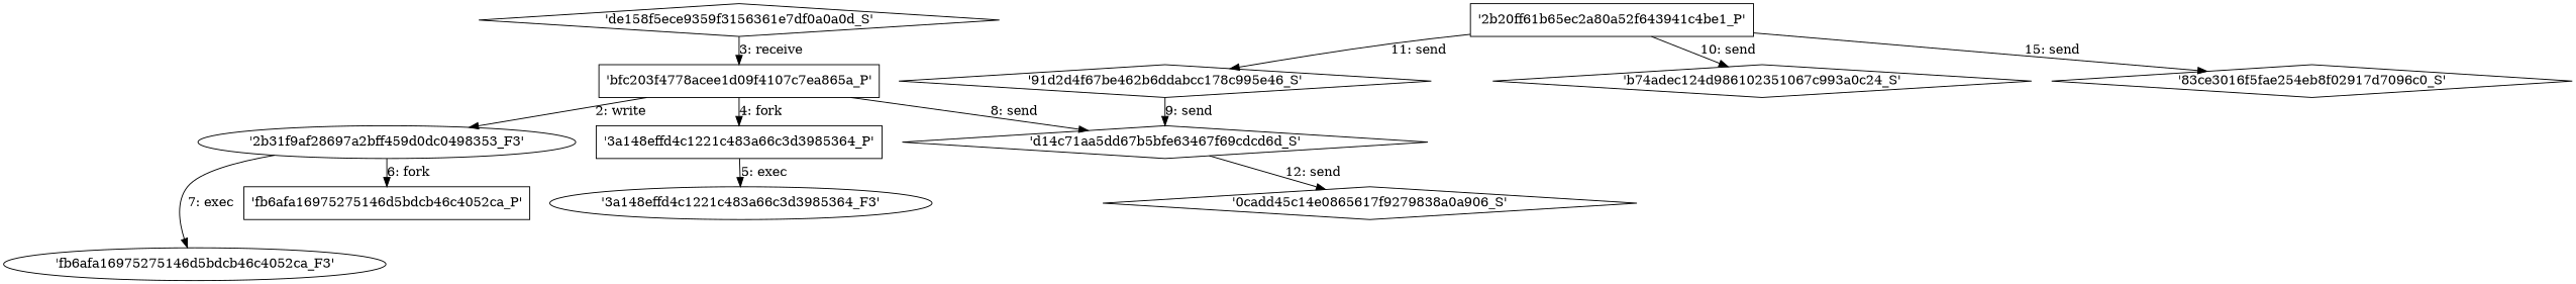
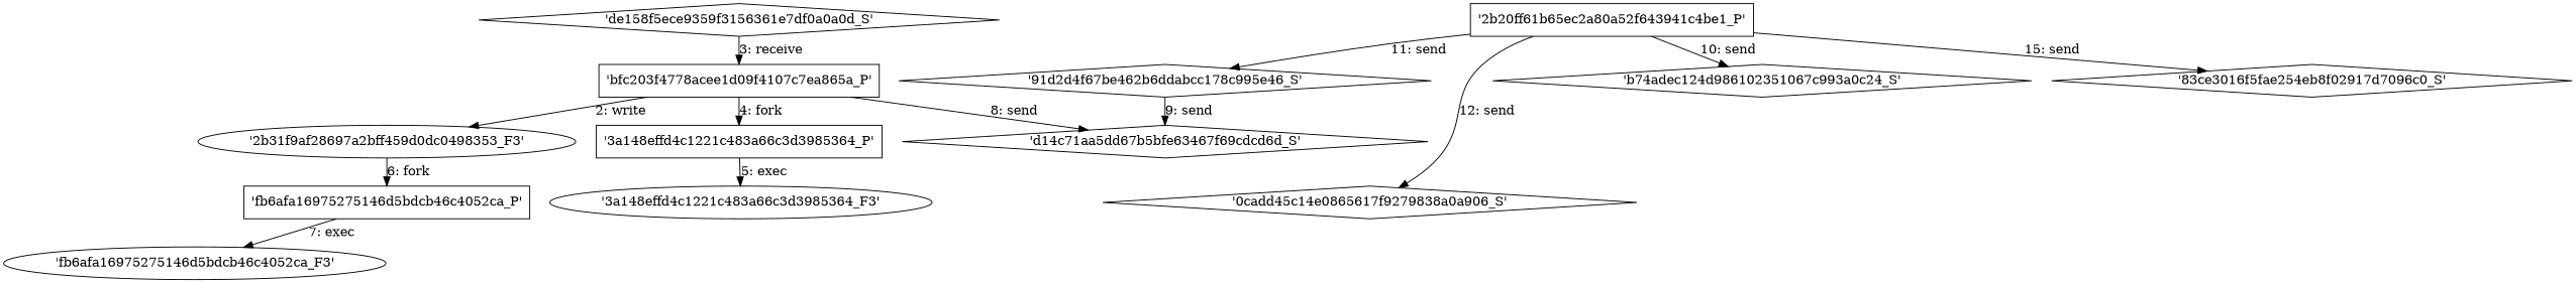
  digraph {
    engine=neato
    fixedsize=false
    fontsize=10
    nodesep=0.3
    rankdir=TB
    ranksep=0
    splines=true
    node [node_type=Socket shape=diamond]
    "'bfc203f4778acee1d09f4107c7ea865a_P'" [node_type=Process shape=box]
    "'2b31f9af28697a2bff459d0dc0498353_F3'" [node_type=file shape=ellipse]
    "'3a148effd4c1221c483a66c3d3985364_P'" [node_type=Process shape=box]
    "'d14c71aa5dd67b5bfe63467f69cdcd6d_S'"
    "'fb6afa16975275146d5bdcb46c4052ca_P'" [node_type=Process shape=box]
    "'3a148effd4c1221c483a66c3d3985364_F3'" [node_type=File shape=ellipse]
    "'fb6afa16975275146d5bdcb46c4052ca_F3'" [node_type=File shape=ellipse]
    "'de158f5ece9359f3156361e7df0a0a0d_S'"
    "'2b20ff61b65ec2a80a52f643941c4be1_P'" [node_type=Process shape=box]
    "'b74adec124d986102351067c993a0c24_S'"
    "'91d2d4f67be462b6ddabcc178c995e46_S'"
    "'0cadd45c14e0865617f9279838a0a906_S'"
    "'83ce3016f5fae254eb8f02917d7096c0_S'"
    "'bfc203f4778acee1d09f4107c7ea865a_P'" -> "'2b31f9af28697a2bff459d0dc0498353_F3'" [label="2: write"]
    "'bfc203f4778acee1d09f4107c7ea865a_P'" -> "'3a148effd4c1221c483a66c3d3985364_P'" [label="4: fork"]
    "'bfc203f4778acee1d09f4107c7ea865a_P'" -> "'d14c71aa5dd67b5bfe63467f69cdcd6d_S'" [label="8: send"]
    "'2b31f9af28697a2bff459d0dc0498353_F3'" -> "'fb6afa16975275146d5bdcb46c4052ca_P'" [label="6: fork"]
    "'3a148effd4c1221c483a66c3d3985364_P'" -> "'3a148effd4c1221c483a66c3d3985364_F3'" [label="5: exec"]
-   "'2b31f9af28697a2bff459d0dc0498353_F3'" -> "'fb6afa16975275146d5bdcb46c4052ca_F3'" [label="7: exec"]
+   "'fb6afa16975275146d5bdcb46c4052ca_P'" -> "'fb6afa16975275146d5bdcb46c4052ca_F3'" [label="7: exec"]
    "'de158f5ece9359f3156361e7df0a0a0d_S'" -> "'bfc203f4778acee1d09f4107c7ea865a_P'" [label="3: receive"]
    "'2b20ff61b65ec2a80a52f643941c4be1_P'" -> "'b74adec124d986102351067c993a0c24_S'" [label="10: send"]
    "'2b20ff61b65ec2a80a52f643941c4be1_P'" -> "'91d2d4f67be462b6ddabcc178c995e46_S'" [label="11: send"]
-   "'d14c71aa5dd67b5bfe63467f69cdcd6d_S'" -> "'0cadd45c14e0865617f9279838a0a906_S'" [label="12: send"]
+   "'2b20ff61b65ec2a80a52f643941c4be1_P'" -> "'0cadd45c14e0865617f9279838a0a906_S'" [label="12: send"]
    "'2b20ff61b65ec2a80a52f643941c4be1_P'" -> "'83ce3016f5fae254eb8f02917d7096c0_S'" [label="15: send"]
    "'91d2d4f67be462b6ddabcc178c995e46_S'" -> "'d14c71aa5dd67b5bfe63467f69cdcd6d_S'" [label="9: send"]
  }
